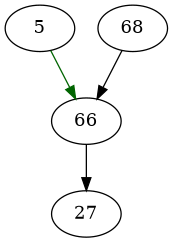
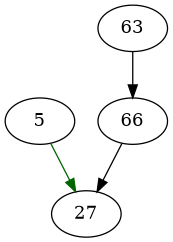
  strict digraph {
    5 [entry=true]
    27
-   63 [label=68]
+   63
    66
-   5 -> 66 [color=darkgreen cond=true]
+   5 -> 27 [color=darkgreen cond=true]
    63 -> 66
    66 -> 27
  }
